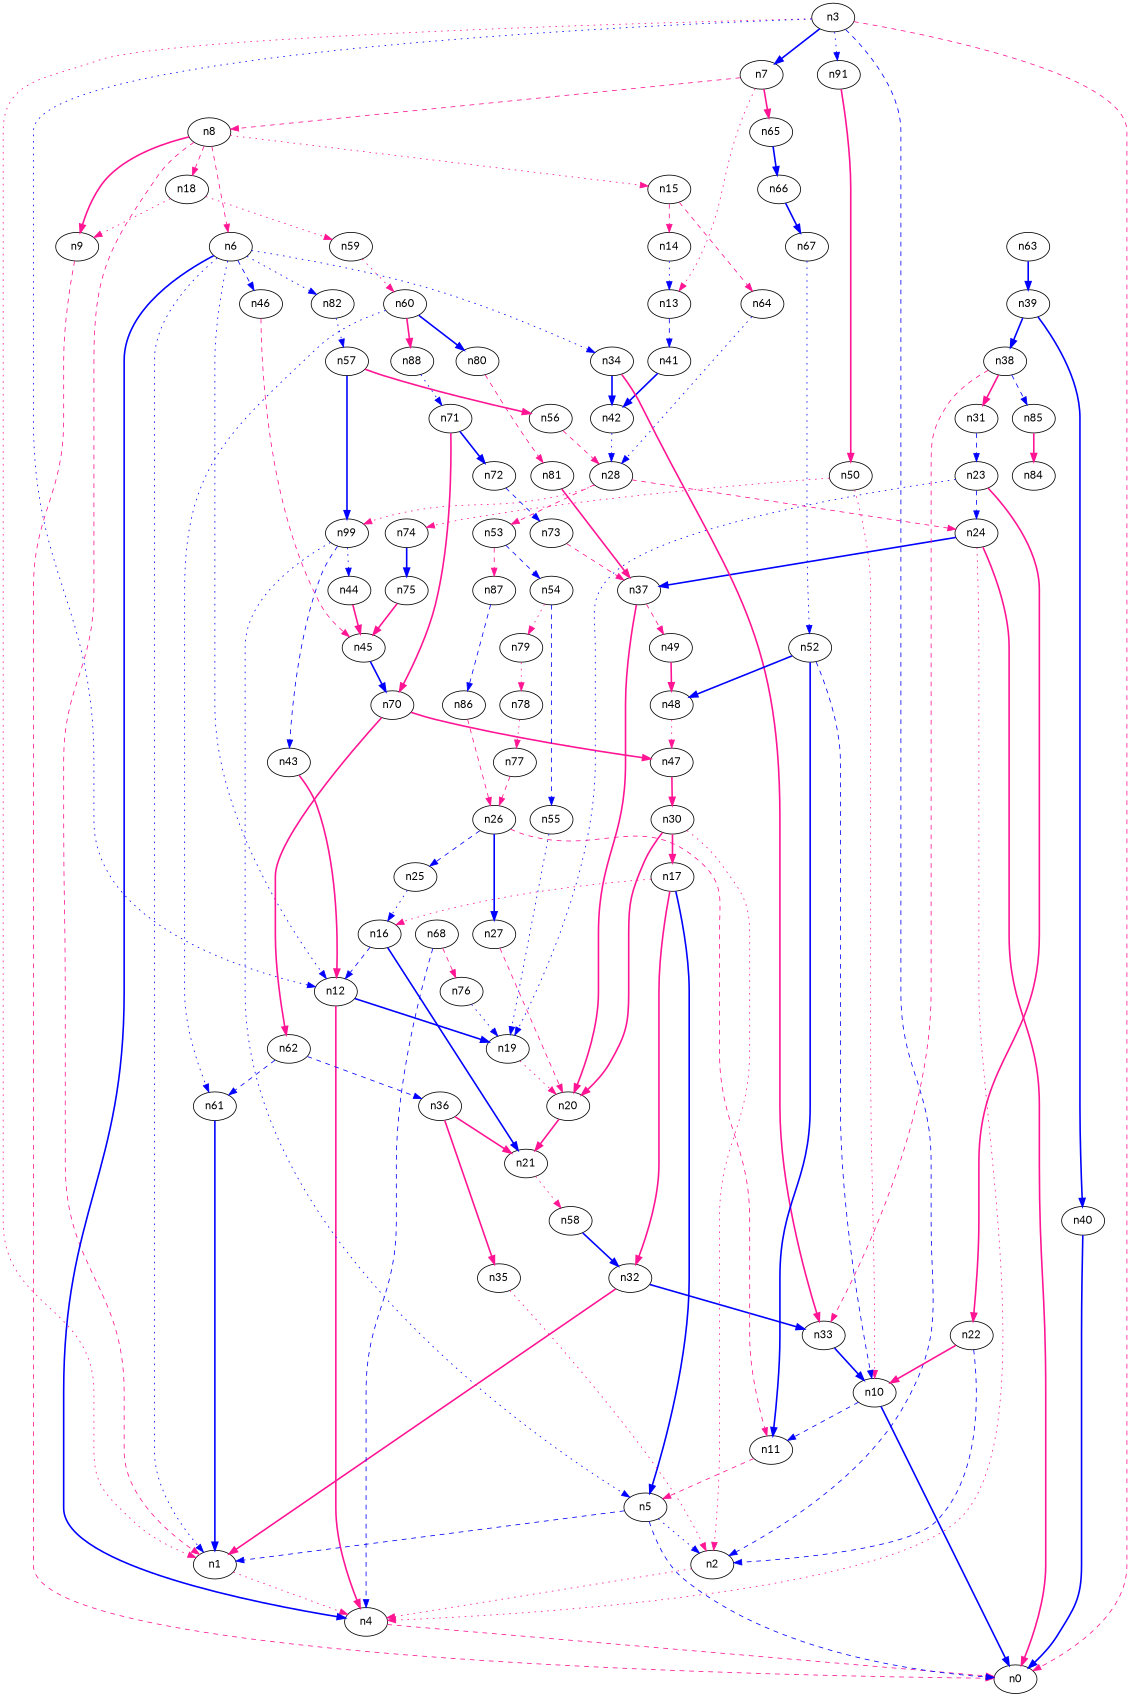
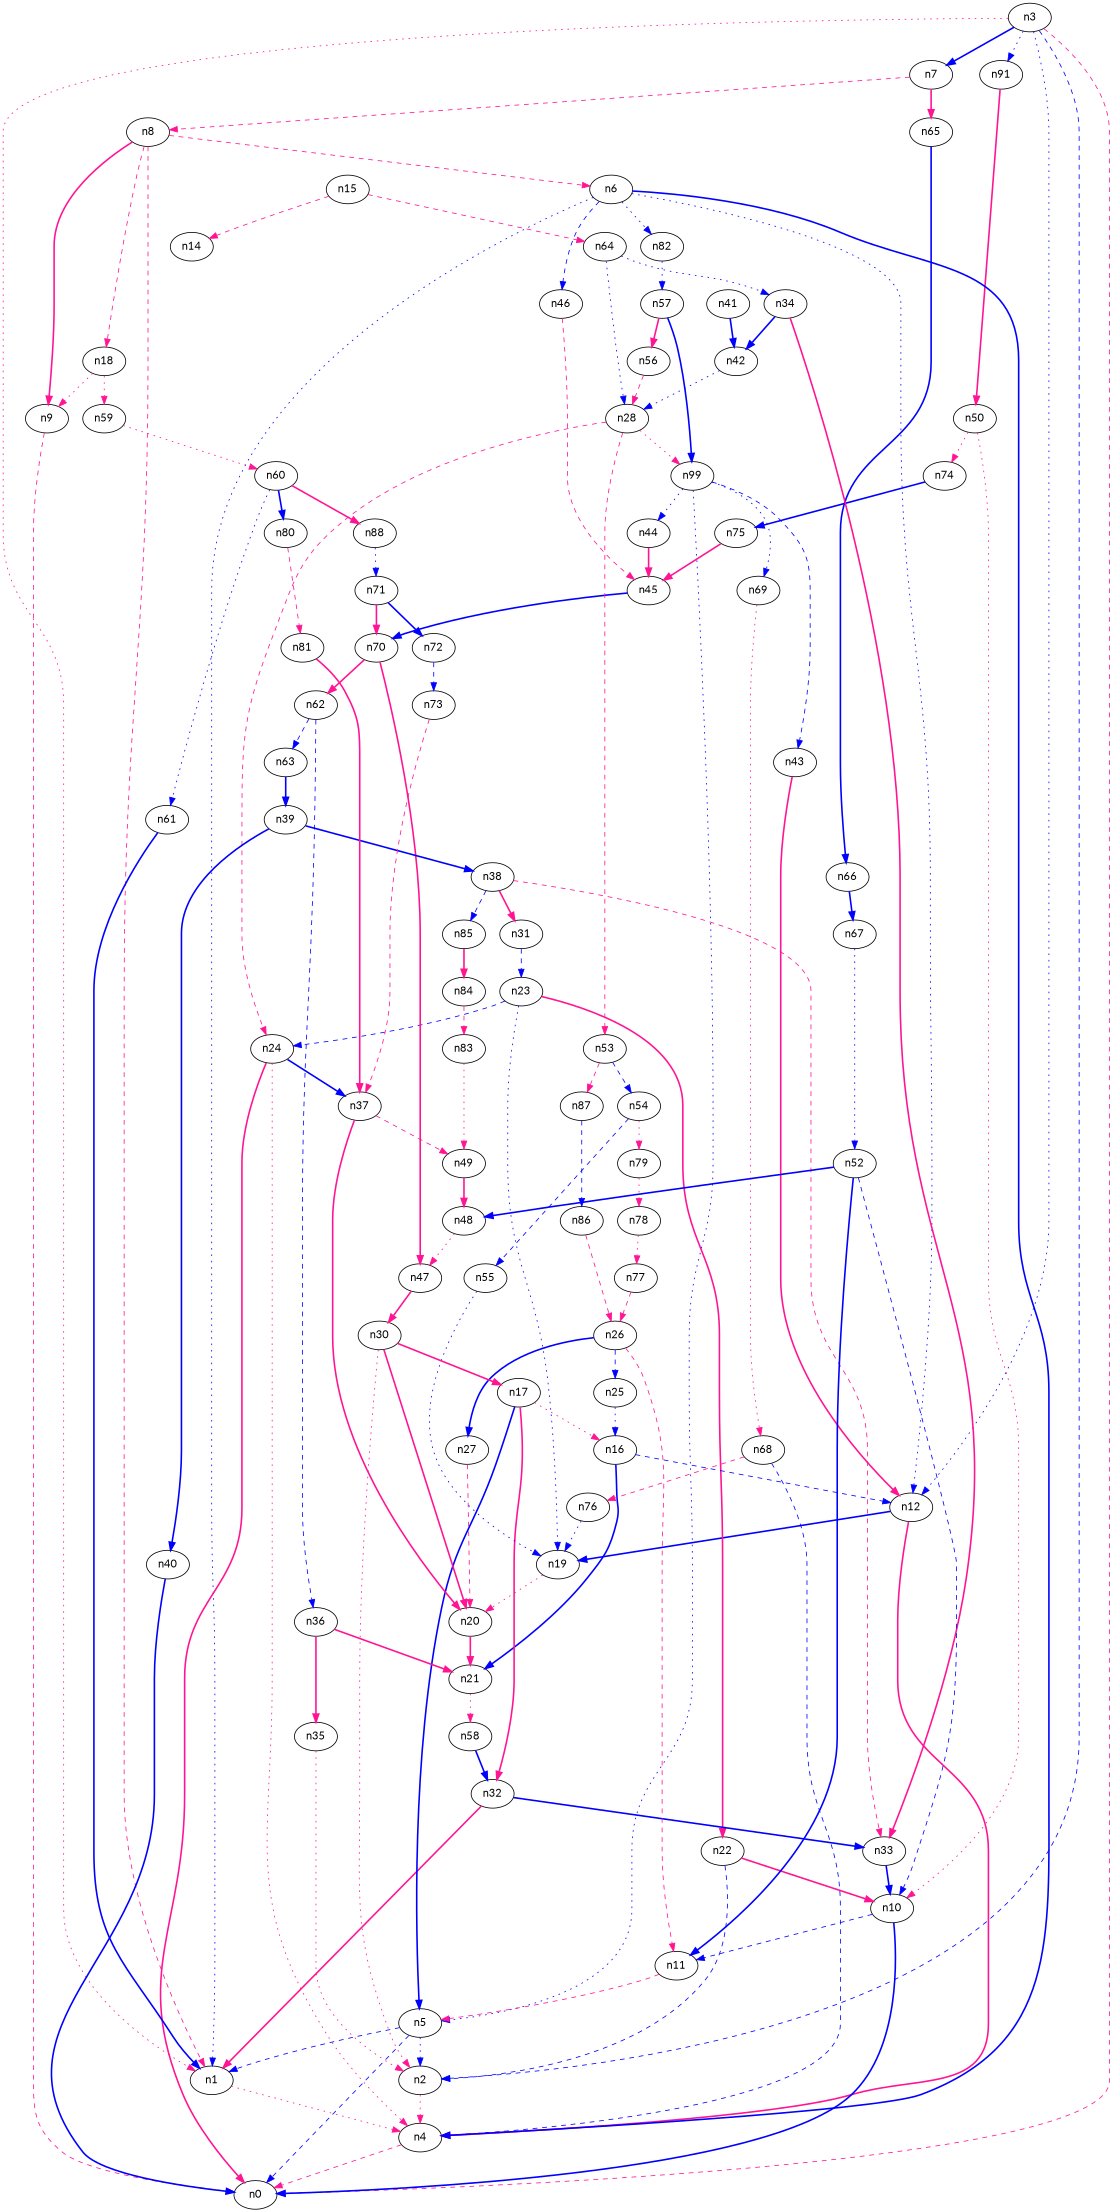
  digraph {
    fontname=Lato
    node [fontname=Lato]
    edge [color=deeppink fontname=Lato style=bold]
    n1
    n4
    n0
    n2
    n3
    n7
    n12
    n51 [label=n91]
    n8
-   n13
    n65
    n19
    n31
    n23
    n50
    n6
    n9
    n15
    n18
    n41
    n66
    n20
    n22
    n24
    n10
    n74
    n5
    n34
    n46
    n82
    n33
    n42
    n45
    n57
    n28
    n70
    n29 [label=n99]
    n56
    n14
    n64
    n59
    n67
    n60
    n11
    n21
    n53
    n16
    n58
    n32
    n17
    n61
    n80
    n88
    n37
    n49
    n48
    n25
    n26
    n27
    n43
    n44
+   n69
    n54
    n87
    n68
    n55
    n79
    n86
    n76
    n30
    n35
    n36
    n47
    n38
    n85
    n84
+   n83
    n39
    n40
    n62
    n63
    n75
    n52
    n78
    n77
    n81
    n71
    n72
    n73
    n1 -> n4 [style=dotted]
    n4 -> n0 [style=dashed]
    n2 -> n4 [style=dotted]
    n3 -> n1 [style=dotted]
    n3 -> n0 [style=dashed]
    n3 -> n2 [color=blue style=dashed]
    n3 -> n7 [color=blue]
    n3 -> n12 [color=blue style=dotted]
    n3 -> n51 [color=blue style=dotted]
    n7 -> n8 [style=dashed]
-   n7 -> n13 [style=dotted]
    n7 -> n65
    n12 -> n4
    n12 -> n19 [color=blue]
    n51 -> n50
    n8 -> n1 [style=dashed]
    n8 -> n6 [style=dashed]
    n8 -> n9
-   n8 -> n15 [style=dotted]
    n8 -> n18 [style=dashed]
-   n13 -> n41 [color=blue style=dashed]
    n65 -> n66 [color=blue]
    n19 -> n20 [style=dotted]
    n31 -> n23 [color=blue style=dashed]
    n23 -> n19 [color=blue style=dotted]
    n23 -> n22
    n23 -> n24 [color=blue style=dashed]
    n50 -> n10 [style=dotted]
    n50 -> n74 [style=dotted]
    n6 -> n1 [color=blue style=dotted]
    n6 -> n4 [color=blue]
    n6 -> n12 [color=blue style=dotted]
-   n6 -> n34 [color=blue style=dotted]
+   n64 -> n34 [color=blue style=dotted]
    n6 -> n46 [color=blue style=dashed]
    n6 -> n82 [color=blue style=dotted]
    n9 -> n0 [style=dashed]
    n15 -> n14 [style=dashed]
    n15 -> n64 [style=dashed]
    n18 -> n9 [style=dotted]
    n18 -> n59 [style=dotted]
    n41 -> n42 [color=blue]
    n66 -> n67 [color=blue]
    n20 -> n21
    n22 -> n2 [color=blue style=dashed]
    n22 -> n10
    n24 -> n4 [style=dotted]
    n24 -> n0
    n24 -> n37 [color=blue]
    n10 -> n0 [color=blue]
    n10 -> n11 [color=blue style=dashed]
    n74 -> n75 [color=blue]
    n5 -> n1 [color=blue style=dashed]
    n5 -> n0 [color=blue style=dashed]
    n5 -> n2 [color=blue style=dotted]
    n34 -> n33
    n34 -> n42 [color=blue]
    n46 -> n45 [style=dashed]
    n82 -> n57 [color=blue style=dotted]
    n33 -> n10 [color=blue]
    n42 -> n28 [color=blue style=dotted]
    n45 -> n70 [color=blue]
    n57 -> n29 [color=blue]
    n57 -> n56
    n28 -> n24 [style=dashed]
    n28 -> n29 [style=dotted]
    n28 -> n53 [style=dashed]
    n70 -> n47
    n70 -> n62
    n29 -> n5 [color=blue style=dotted]
    n29 -> n43 [color=blue style=dashed]
    n29 -> n44 [color=blue style=dotted]
+   n29 -> n69 [color=blue style=dotted]
    n56 -> n28 [style=dashed]
-   n14 -> n13 [color=blue style=dotted]
    n64 -> n28 [color=blue style=dotted]
    n59 -> n60 [style=dotted]
    n67 -> n52 [color=blue style=dotted]
    n60 -> n61 [color=blue style=dotted]
    n60 -> n80 [color=blue]
    n60 -> n88
    n11 -> n5 [style=dashed]
    n21 -> n58 [style=dotted]
    n53 -> n54 [color=blue style=dashed]
    n53 -> n87 [style=dashed]
    n16 -> n12 [color=blue style=dashed]
    n16 -> n21 [color=blue]
    n58 -> n32 [color=blue]
    n32 -> n1
    n32 -> n33 [color=blue]
    n17 -> n5 [color=blue]
    n17 -> n16 [style=dotted]
    n17 -> n32
    n61 -> n1 [color=blue]
    n80 -> n81 [style=dashed]
    n88 -> n71 [color=blue style=dotted]
    n37 -> n20
    n37 -> n49 [style=dashed]
    n49 -> n48
    n48 -> n47 [style=dotted]
    n25 -> n16 [color=blue style=dotted]
    n26 -> n11 [style=dashed]
    n26 -> n25 [color=blue style=dashed]
    n26 -> n27 [color=blue]
    n27 -> n20 [style=dashed]
    n43 -> n12
    n44 -> n45
+   n69 -> n68 [style=dotted]
    n54 -> n55 [color=blue style=dashed]
    n54 -> n79 [style=dotted]
    n87 -> n86 [color=blue style=dashed]
    n68 -> n4 [color=blue style=dashed]
    n68 -> n76 [style=dashed]
    n55 -> n19 [color=blue style=dotted]
    n79 -> n78 [style=dotted]
    n86 -> n26 [style=dashed]
    n76 -> n19 [color=blue style=dotted]
    n30 -> n2 [style=dotted]
    n30 -> n20
    n30 -> n17
    n35 -> n2 [style=dotted]
    n36 -> n21
    n36 -> n35
    n47 -> n30
    n38 -> n31
    n38 -> n33 [style=dashed]
    n38 -> n85 [color=blue style=dashed]
    n85 -> n84
+   n84 -> n83 [style=dashed]
+   n83 -> n49 [style=dotted]
    n39 -> n38 [color=blue]
    n39 -> n40 [color=blue]
    n40 -> n0 [color=blue]
    n62 -> n36 [color=blue style=dashed]
-   n62 -> n61 [color=blue style=dashed]
+   n62 -> n63 [color=blue style=dashed]
    n63 -> n39 [color=blue]
    n75 -> n45
    n52 -> n10 [color=blue style=dashed]
    n52 -> n11 [color=blue]
    n52 -> n48 [color=blue]
    n78 -> n77 [style=dotted]
    n77 -> n26 [style=dashed]
    n81 -> n37
    n71 -> n70
    n71 -> n72 [color=blue]
    n72 -> n73 [color=blue style=dashed]
    n73 -> n37 [style=dashed]
  }
